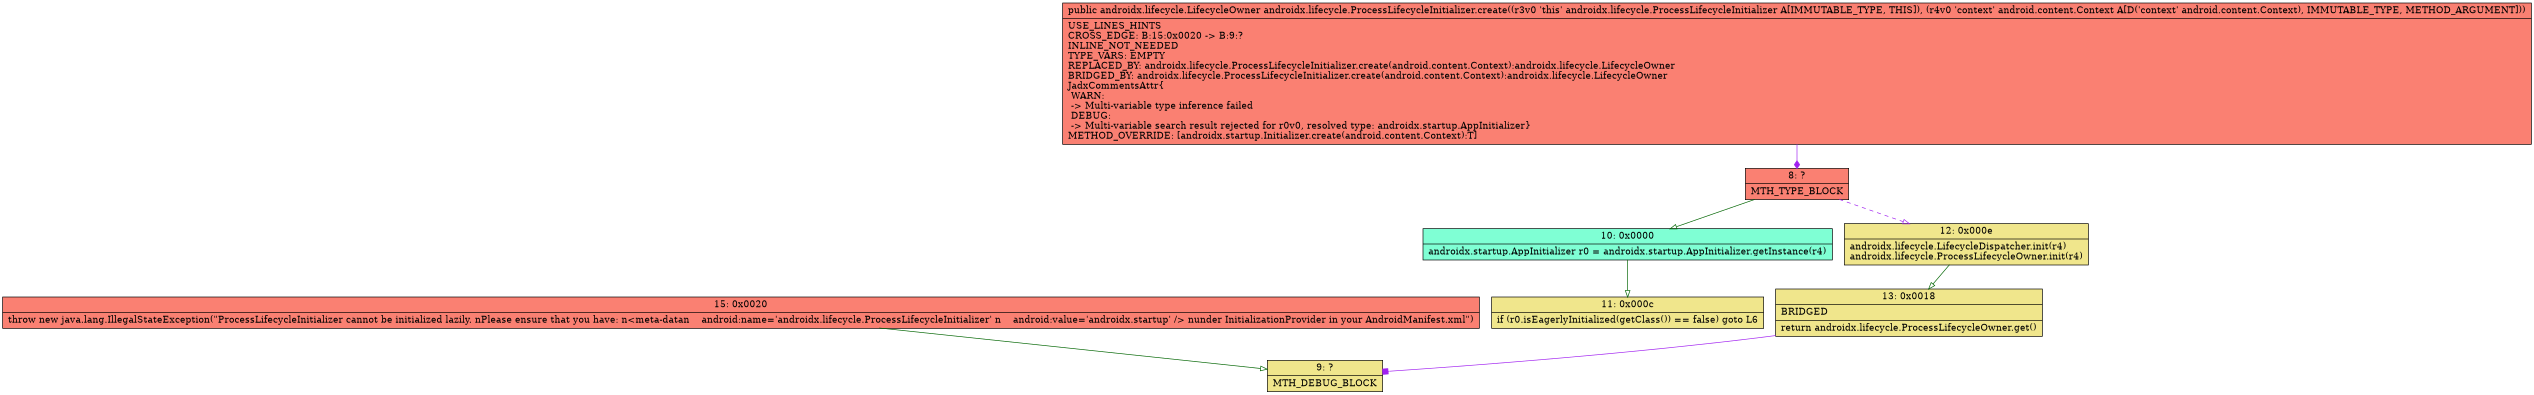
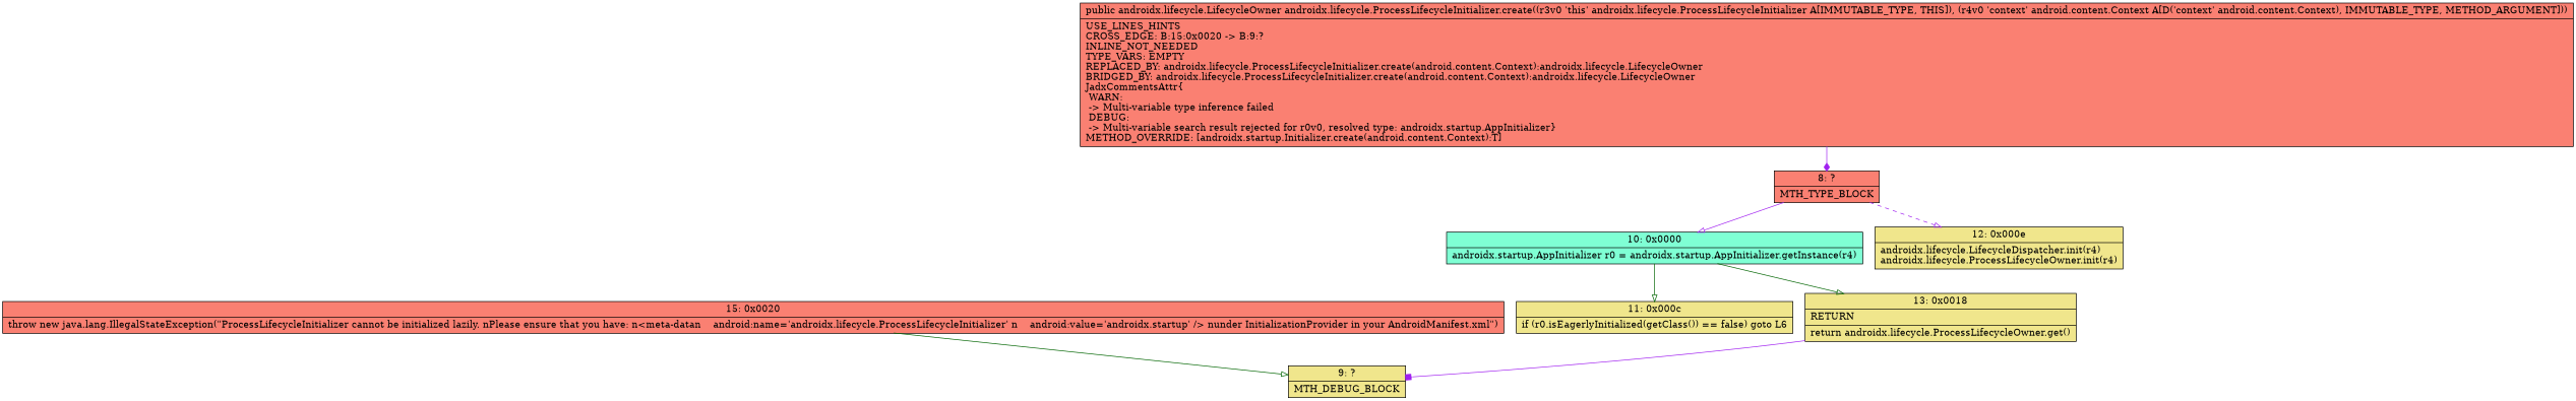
  digraph {
    node [fillcolor=khaki shape=record style=filled]
    edge [arrowhead=onormal color=darkgreen]
    n1 [fillcolor=salmon label="{8\:\ ?|MTH_TYPE_BLOCK\l}"]
    n2 [fillcolor=aquamarine label="{10\:\ 0x0000|androidx.startup.AppInitializer r0 = androidx.startup.AppInitializer.getInstance(r4)\l}"]
    n3 [label="{12\:\ 0x000e|androidx.lifecycle.LifecycleDispatcher.init(r4)\landroidx.lifecycle.ProcessLifecycleOwner.init(r4)\l}"]
    n4 [label="{11\:\ 0x000c|if (r0.isEagerlyInitialized(getClass()) == false) goto L6\l}"]
-   n5 [label="{13\:\ 0x0018|BRIDGED\l|return androidx.lifecycle.ProcessLifecycleOwner.get()\l}"]
+   n5 [label="{13\:\ 0x0018|RETURN\l|return androidx.lifecycle.ProcessLifecycleOwner.get()\l}"]
    n6 [label="{9\:\ ?|MTH_DEBUG_BLOCK\l}"]
    n7 [fillcolor=salmon label="{15\:\ 0x0020|throw new java.lang.IllegalStateException(\"ProcessLifecycleInitializer cannot be initialized lazily. nPlease ensure that you have: n\<meta\-datan    android:name='androidx.lifecycle.ProcessLifecycleInitializer' n    android:value='androidx.startup' \/\> nunder InitializationProvider in your AndroidManifest.xml\")\l}"]
    n8 [fillcolor=salmon label="{public androidx.lifecycle.LifecycleOwner androidx.lifecycle.ProcessLifecycleInitializer.create((r3v0 'this' androidx.lifecycle.ProcessLifecycleInitializer A[IMMUTABLE_TYPE, THIS]), (r4v0 'context' android.content.Context A[D('context' android.content.Context), IMMUTABLE_TYPE, METHOD_ARGUMENT]))  | USE_LINES_HINTS\lCROSS_EDGE: B:15:0x0020 \-\> B:9:?\lINLINE_NOT_NEEDED\lTYPE_VARS: EMPTY\lREPLACED_BY: androidx.lifecycle.ProcessLifecycleInitializer.create(android.content.Context):androidx.lifecycle.LifecycleOwner\lBRIDGED_BY: androidx.lifecycle.ProcessLifecycleInitializer.create(android.content.Context):androidx.lifecycle.LifecycleOwner\lJadxCommentsAttr\{\l WARN: \l \-\> Multi\-variable type inference failed\l DEBUG: \l \-\> Multi\-variable search result rejected for r0v0, resolved type: androidx.startup.AppInitializer\}\lMETHOD_OVERRIDE: [androidx.startup.Initializer.create(android.content.Context):T]\l}"]
-   n1 -> n2
+   n1 -> n2 [color=purple]
    n1 -> n3 [color=purple style=dashed]
    n2 -> n4
-   n3 -> n5
+   n2 -> n5
    n5 -> n6 [arrowhead=box color=purple]
    n7 -> n6
    n8 -> n1 [arrowhead=diamond color=purple]
  }
